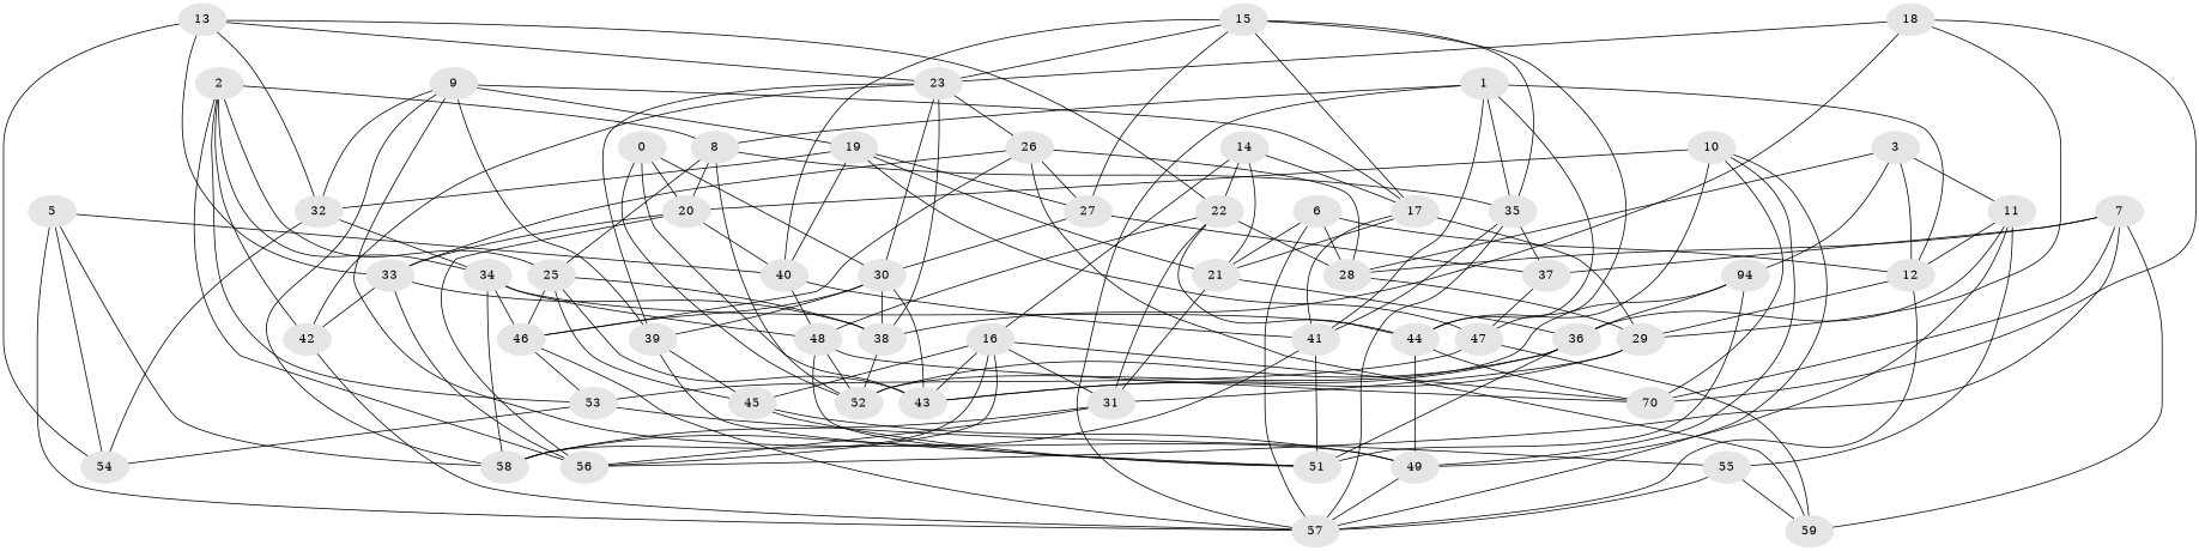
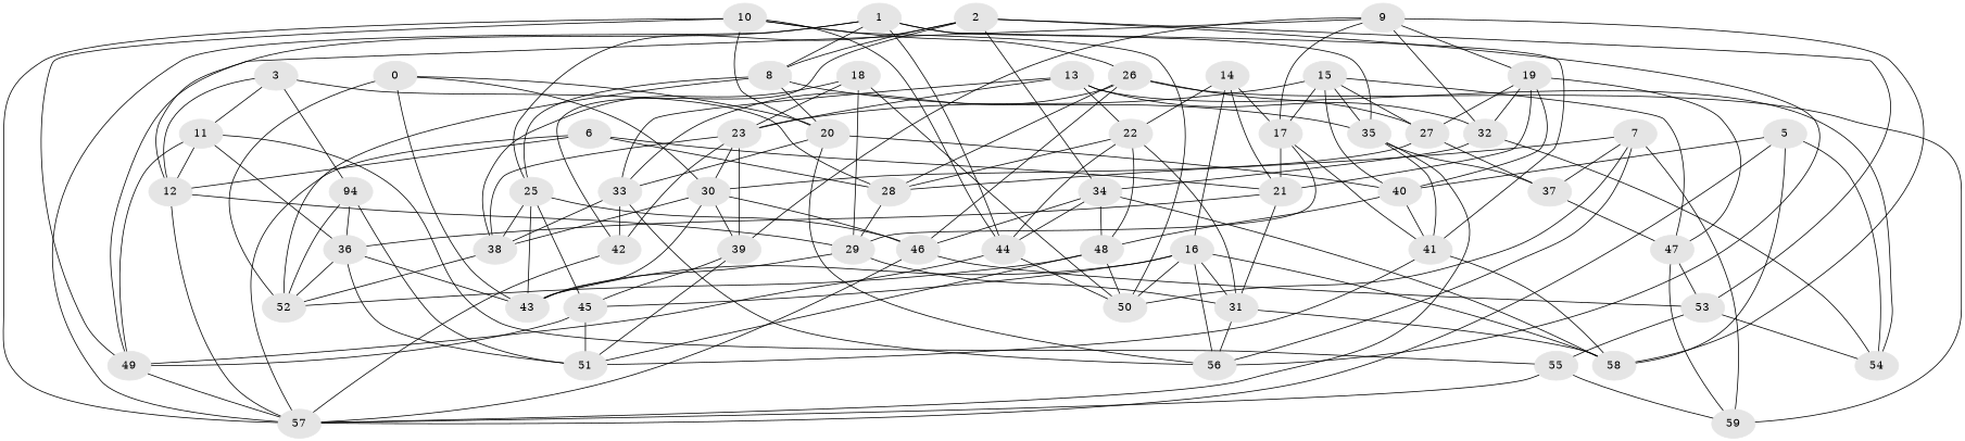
  graph {
    node [color=gray90 style=filled]
    edge [weight=1.0]
    1
    8
    12
    35
    41
    44
    57
    25
    20
    52
    29
    37
    58
    51
-   50 [label=70]
+   50
    49
    2
    34
    42
    53
    56
    43
    45
    38
    46
    48
    54
    55
    3
    11
    n31 [label=94]
    28
    36
    27
    30
    n36 [label=0]
    40
    33
    39
    5
    6
    21
    31
    7
    59
    47
    9
    17
    19
    32
    10
    26
    13
    22
    23
    14
    16
    15
    18
    1 -- 8
    1 -- 12
    1 -- 35
    1 -- 41
    1 -- 44
    1 -- 57
    8 -- 35
    8 -- 25
    8 -- 20
    8 -- 52
    12 -- 57
    12 -- 29
    35 -- 41
    35 -- 57
    35 -- 37
    41 -- 58
    41 -- 51
    44 -- 50
    44 -- 49
    25 -- 43
    25 -- 45
    25 -- 38
    25 -- 46
    20 -- 56
    20 -- 40
    20 -- 33
    29 -- 43
    29 -- 31
    37 -- 47
    49 -- 57
    2 -- 8
    2 -- 25
    2 -- 34
    2 -- 42
    2 -- 53
    2 -- 56
    34 -- 44
    34 -- 58
    34 -- 46
    34 -- 48
    42 -- 57
    53 -- 54
    53 -- 55 [weight=2.0]
    45 -- 51
    45 -- 49
    38 -- 52
    46 -- 57
    46 -- 53
    48 -- 52
    48 -- 51
    48 -- 50
    55 -- 57
    55 -- 59
    3 -- 12
    3 -- 11
    3 -- n31 [weight=2.0]
    3 -- 28
    11 -- 12
    11 -- 49
    11 -- 55 [weight=2.0]
    11 -- 36
    n31 -- 52
    n31 -- 51 [weight=2.0]
    n31 -- 36
    28 -- 29
    36 -- 52
    36 -- 51
    36 -- 43
    27 -- 37
    27 -- 30
    30 -- 43
    30 -- 38
    30 -- 46
    30 -- 39
    n36 -- 20
    n36 -- 52
    n36 -- 43
    n36 -- 30
    40 -- 41
    40 -- 48
    33 -- 42
    33 -- 56
    33 -- 38
    39 -- 51
    39 -- 45 [weight=2.0]
    5 -- 57
    5 -- 58
    5 -- 54
    5 -- 40
    6 -- 12
    6 -- 57
    6 -- 28
    6 -- 21
    21 -- 36
    21 -- 31
    31 -- 58
    31 -- 56
    7 -- 37
    7 -- 50
    7 -- 56
    7 -- 28
    7 -- 59 [weight=2.0]
    47 -- 53
    47 -- 59 [weight=2.0]
    9 -- 58
    9 -- 49
    9 -- 39
    9 -- 17
    9 -- 19
    9 -- 32
    17 -- 41
    17 -- 29
    17 -- 21
    19 -- 27
    19 -- 40
    19 -- 21
    19 -- 47
    19 -- 32
    32 -- 34
    32 -- 54 [weight=2.0]
    10 -- 44
    10 -- 57
    10 -- 20
    10 -- 50
    10 -- 49
-   23 -- 26
+   10 -- 26
    26 -- 46
    26 -- 28
    26 -- 27
    26 -- 33
    26 -- 59
    13 -- 54 [weight=2.0]
    13 -- 33
    13 -- 32
    13 -- 22
    13 -- 23
    22 -- 44
    22 -- 48
    22 -- 28
    22 -- 31
    23 -- 42
    23 -- 38
    23 -- 30 [weight=2.0]
    23 -- 39
    14 -- 21
    14 -- 17
    14 -- 22
    14 -- 16
    16 -- 58
    16 -- 50
    16 -- 56
    16 -- 43
    16 -- 45
    16 -- 31
    15 -- 35
    15 -- 27
    15 -- 40
    15 -- 47
    15 -- 17
    15 -- 23
    18 -- 29
    18 -- 50
    18 -- 38
    18 -- 23
  }
